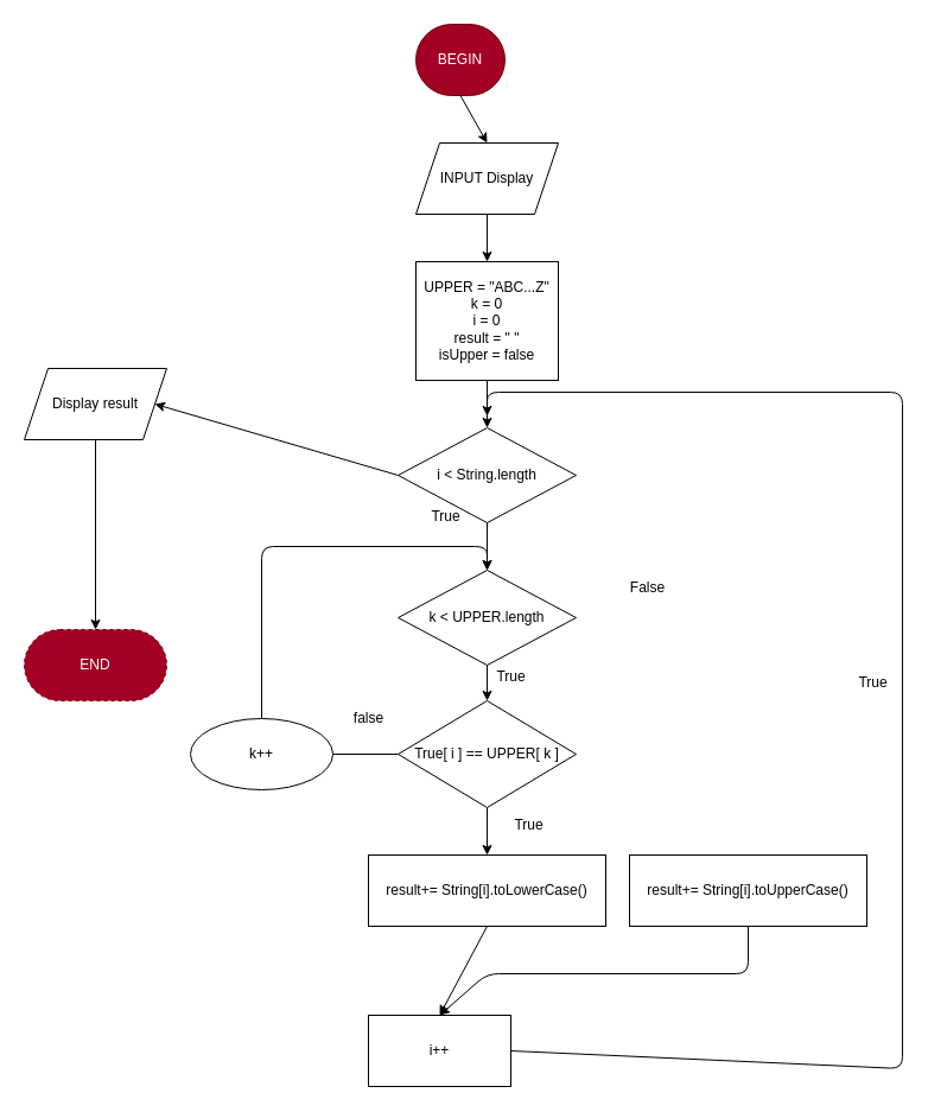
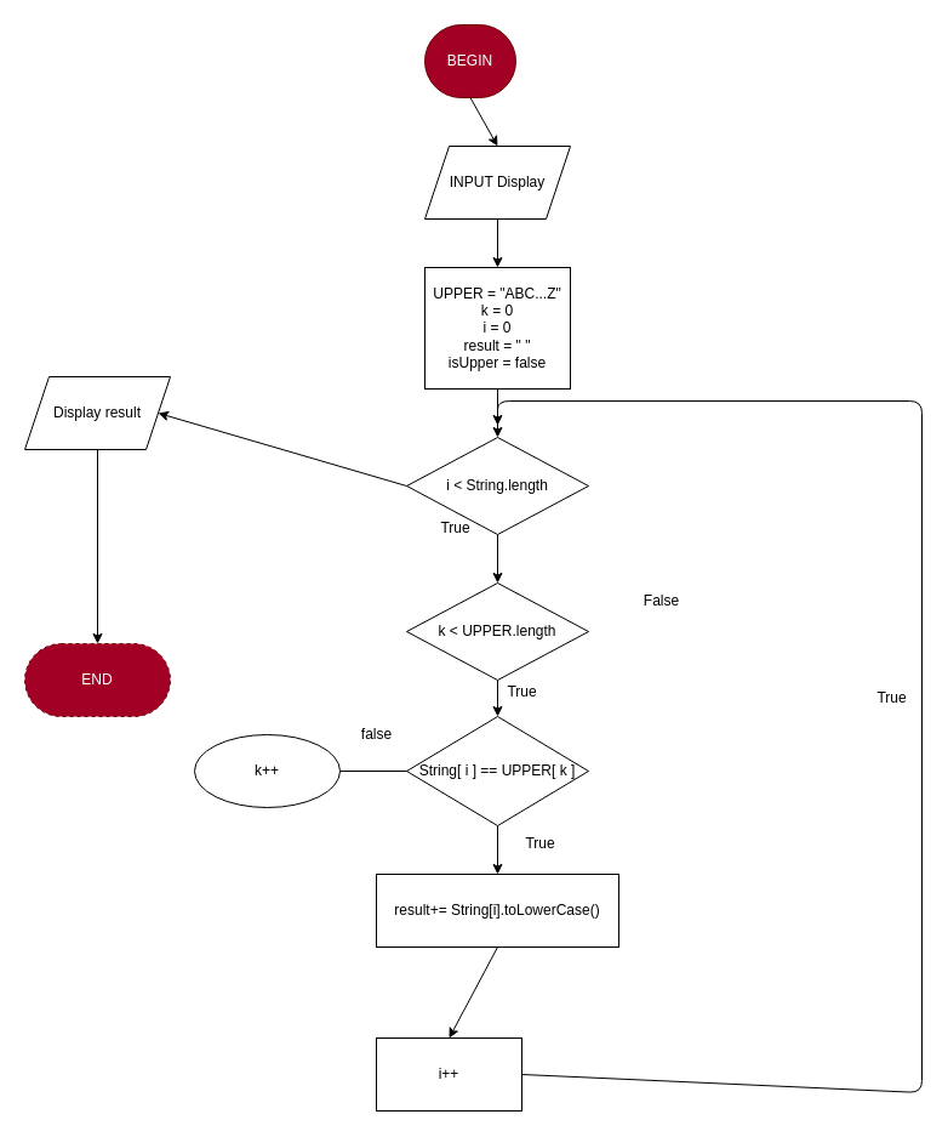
  <mxCell id="0" />
  <mxCell id="1" parent="0" />
  <mxCell id="2" style="edgeStyle=none;html=1;exitX=0.5;exitY=1;exitDx=0;exitDy=0;entryX=0.5;entryY=0;entryDx=0;entryDy=0;" edge="1" parent="1" source="3" target="5"><mxGeometry relative="1" as="geometry" /></mxCell>
  <mxCell id="3" value="BEGIN" style="rounded=1;whiteSpace=wrap;html=1;arcSize=50;fillColor=#a20025;fontColor=#ffffff;strokeColor=#6F0000;" vertex="1" parent="1"><mxGeometry x="350" y="20" width="75" height="60" as="geometry" /></mxCell>
  <mxCell id="4" style="edgeStyle=none;html=1;exitX=0.5;exitY=1;exitDx=0;exitDy=0;entryX=0.5;entryY=0;entryDx=0;entryDy=0;" edge="1" parent="1" source="5" target="7"><mxGeometry relative="1" as="geometry" /></mxCell>
  <mxCell id="5" value="INPUT Display" style="shape=parallelogram;perimeter=parallelogramPerimeter;whiteSpace=wrap;html=1;fixedSize=1;" vertex="1" parent="1"><mxGeometry x="350" y="120" width="120" height="60" as="geometry" /></mxCell>
  <mxCell id="6" style="edgeStyle=none;html=1;exitX=0.5;exitY=1;exitDx=0;exitDy=0;entryX=0.5;entryY=0;entryDx=0;entryDy=0;" edge="1" parent="1" source="7" target="10"><mxGeometry relative="1" as="geometry" /></mxCell>
  <mxCell id="7" value="UPPER = &quot;ABC...Z&quot;&lt;br&gt;k = 0&lt;br&gt;i = 0&lt;br&gt;result = &quot; &quot;&lt;br&gt;isUpper = false" style="rounded=0;whiteSpace=wrap;html=1;" vertex="1" parent="1"><mxGeometry x="350" y="220" width="120" height="100" as="geometry" /></mxCell>
  <mxCell id="8" style="edgeStyle=none;html=1;exitX=0.5;exitY=1;exitDx=0;exitDy=0;entryX=0.5;entryY=0;entryDx=0;entryDy=0;" edge="1" parent="1" source="10" target="12"><mxGeometry relative="1" as="geometry" /></mxCell>
  <mxCell id="9" style="edgeStyle=none;html=1;exitX=0;exitY=0.5;exitDx=0;exitDy=0;entryX=1;entryY=0.5;entryDx=0;entryDy=0;" edge="1" parent="1" source="10" target="32"><mxGeometry relative="1" as="geometry"><mxPoint x="820" y="400.118" as="targetPoint" /></mxGeometry></mxCell>
  <mxCell id="10" value="i &amp;lt; String.length" style="rhombus;whiteSpace=wrap;html=1;" vertex="1" parent="1"><mxGeometry x="335" y="360" width="150" height="80" as="geometry" /></mxCell>
  <mxCell id="11" style="edgeStyle=none;html=1;exitX=0.5;exitY=1;exitDx=0;exitDy=0;entryX=0.5;entryY=0;entryDx=0;entryDy=0;" edge="1" parent="1" source="12" target="15"><mxGeometry relative="1" as="geometry" /></mxCell>
  <mxCell id="12" value="k &amp;lt; UPPER.length" style="rhombus;whiteSpace=wrap;html=1;" vertex="1" parent="1"><mxGeometry x="335" y="480" width="150" height="80" as="geometry" /></mxCell>
  <mxCell id="13" style="edgeStyle=none;html=1;exitX=0.5;exitY=1;exitDx=0;exitDy=0;entryX=0.5;entryY=0;entryDx=0;entryDy=0;" edge="1" parent="1" source="15" target="17"><mxGeometry relative="1" as="geometry" /></mxCell>
  <mxCell id="14" style="edgeStyle=none;html=1;exitX=0;exitY=0.5;exitDx=0;exitDy=0;entryX=1;entryY=0.5;entryDx=0;entryDy=0;endArrow=none;" edge="1" parent="1" source="15" target="19"><mxGeometry relative="1" as="geometry" /></mxCell>
- <mxCell id="15" value="True[ i ] == UPPER[ k ]" style="rhombus;whiteSpace=wrap;html=1;" vertex="1" parent="1"><mxGeometry x="335" y="590" width="150" height="90" as="geometry" /></mxCell>
+ <mxCell id="15" value="String[ i ] == UPPER[ k ]" style="rhombus;whiteSpace=wrap;html=1;" vertex="1" parent="1"><mxGeometry x="335" y="590" width="150" height="90" as="geometry" /></mxCell>
  <mxCell id="16" style="edgeStyle=none;html=1;exitX=0.5;exitY=1;exitDx=0;exitDy=0;entryX=0.5;entryY=0;entryDx=0;entryDy=0;" edge="1" parent="1" source="17" target="27"><mxGeometry relative="1" as="geometry" /></mxCell>
  <mxCell id="17" value="result+= String[i].toLowerCase()" style="rounded=0;whiteSpace=wrap;html=1;" vertex="1" parent="1"><mxGeometry x="310" y="720" width="200" height="60" as="geometry" /></mxCell>
- <mxCell id="18" style="edgeStyle=none;html=1;exitX=0.5;exitY=0;exitDx=0;exitDy=0;entryX=0.5;entryY=0;entryDx=0;entryDy=0;" edge="1" parent="1" source="19" target="12"><mxGeometry relative="1" as="geometry"><Array as="points"><mxPoint x="220" y="460" /><mxPoint x="410" y="460" /></Array></mxGeometry></mxCell>
  <mxCell id="19" value="k++" style="ellipse;whiteSpace=wrap;html=1;" vertex="1" parent="1"><mxGeometry x="160" y="605" width="120" height="60" as="geometry" /></mxCell>
  <mxCell id="20" value="True" style="text;html=1;align=center;verticalAlign=middle;resizable=0;points=[];autosize=1;strokeColor=none;fillColor=none;" vertex="1" parent="1"><mxGeometry x="405" y="555" width="50" height="30" as="geometry" /></mxCell>
  <mxCell id="21" value="True" style="text;html=1;align=center;verticalAlign=middle;resizable=0;points=[];autosize=1;strokeColor=none;fillColor=none;" vertex="1" parent="1"><mxGeometry x="420" y="680" width="50" height="30" as="geometry" /></mxCell>
  <mxCell id="22" value="True" style="text;html=1;align=center;verticalAlign=middle;resizable=0;points=[];autosize=1;strokeColor=none;fillColor=none;" vertex="1" parent="1"><mxGeometry x="350" y="420" width="50" height="30" as="geometry" /></mxCell>
- <mxCell id="23" style="edgeStyle=none;html=1;exitX=0.5;exitY=1;exitDx=0;exitDy=0;entryX=0.5;entryY=0;entryDx=0;entryDy=0;" edge="1" parent="1" source="24" target="27"><mxGeometry relative="1" as="geometry"><Array as="points"><mxPoint x="630" y="820" /><mxPoint x="410" y="820" /></Array></mxGeometry></mxCell>
- <mxCell id="24" value="result+= String[i].toUpperCase()" style="rounded=0;whiteSpace=wrap;html=1;" vertex="1" parent="1"><mxGeometry x="530" y="720" width="200" height="60" as="geometry" /></mxCell>
  <mxCell id="25" value="True" style="text;html=1;align=center;verticalAlign=middle;resizable=0;points=[];autosize=1;strokeColor=none;fillColor=none;" vertex="1" parent="1"><mxGeometry x="710" y="560" width="50" height="30" as="geometry" /></mxCell>
  <mxCell id="26" value="False" style="text;html=1;align=center;verticalAlign=middle;resizable=0;points=[];autosize=1;strokeColor=none;fillColor=none;" vertex="1" parent="1"><mxGeometry x="520" y="480" width="50" height="30" as="geometry" /></mxCell>
  <mxCell id="27" value="i++" style="rounded=0;whiteSpace=wrap;html=1;" vertex="1" parent="1"><mxGeometry x="310" y="855" width="120" height="60" as="geometry" /></mxCell>
  <mxCell id="28" value="false" style="text;html=1;align=center;verticalAlign=middle;resizable=0;points=[];autosize=1;strokeColor=none;fillColor=none;" vertex="1" parent="1"><mxGeometry x="285" y="590" width="50" height="30" as="geometry" /></mxCell>
  <mxCell id="29" style="edgeStyle=none;html=1;exitX=1;exitY=0.5;exitDx=0;exitDy=0;" edge="1" parent="1" source="27"><mxGeometry relative="1" as="geometry"><mxPoint x="410" y="350" as="targetPoint" /><mxPoint x="470" y="900" as="sourcePoint" /><Array as="points"><mxPoint x="760" y="900" /><mxPoint x="760" y="330" /><mxPoint x="410" y="330" /></Array></mxGeometry></mxCell>
  <mxCell id="30" value="END" style="rounded=1;whiteSpace=wrap;html=1;arcSize=50;fillColor=#a20025;fontColor=#ffffff;strokeColor=#6F0000;dashed=1;" vertex="1" parent="1"><mxGeometry x="20" y="530" width="120" height="60" as="geometry" /></mxCell>
  <mxCell id="31" style="edgeStyle=none;html=1;exitX=0.5;exitY=1;exitDx=0;exitDy=0;entryX=0.5;entryY=0;entryDx=0;entryDy=0;" edge="1" parent="1" source="32" target="30"><mxGeometry relative="1" as="geometry" /></mxCell>
  <mxCell id="32" value="Display result" style="shape=parallelogram;perimeter=parallelogramPerimeter;whiteSpace=wrap;html=1;fixedSize=1;" vertex="1" parent="1"><mxGeometry x="20" y="310" width="120" height="60" as="geometry" /></mxCell>
